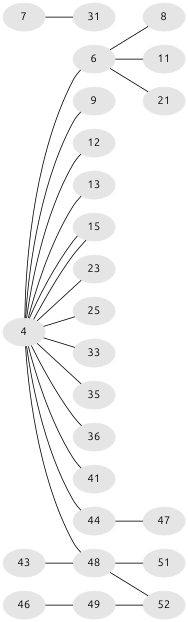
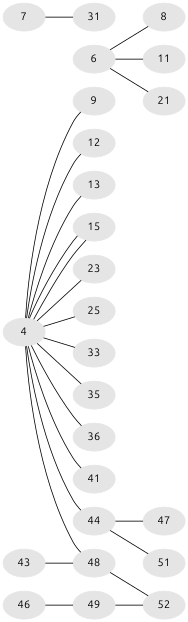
  graph {
    fontname=Ubuntu
    rankdir=LR
    node [color=gray90 fontname=Ubuntu style=filled]
    edge [fontname=Ubuntu]
    4 [super="+3"]
    6
    9
    12
    13
    15
    23
    25
    33 [super="+16"]
    35 [super="+34"]
    36
    41
    44 [super="+26+39+22"]
    48 [super="+1+2+17"]
    8
    11
    21
    7
    31
    47
    51
    52
    49 [super="+32+38+40+42"]
    43
    46 [super="+45"]
-   4 -- 6 [weight=2]
    4 -- 9
    4 -- 12
    4 -- 13
    4 -- 15
    4 -- 15
    4 -- 23
    4 -- 25
    4 -- 33 [weight=2]
    4 -- 35
    4 -- 36
    4 -- 41
    4 -- 44 [weight=2]
    4 -- 48 [weight=2]
    6 -- 8
    6 -- 11
    6 -- 21
    44 -- 47
-   48 -- 51
+   44 -- 51
    48 -- 52
    7 -- 31
    49 -- 52
    43 -- 48
    46 -- 49
  }
